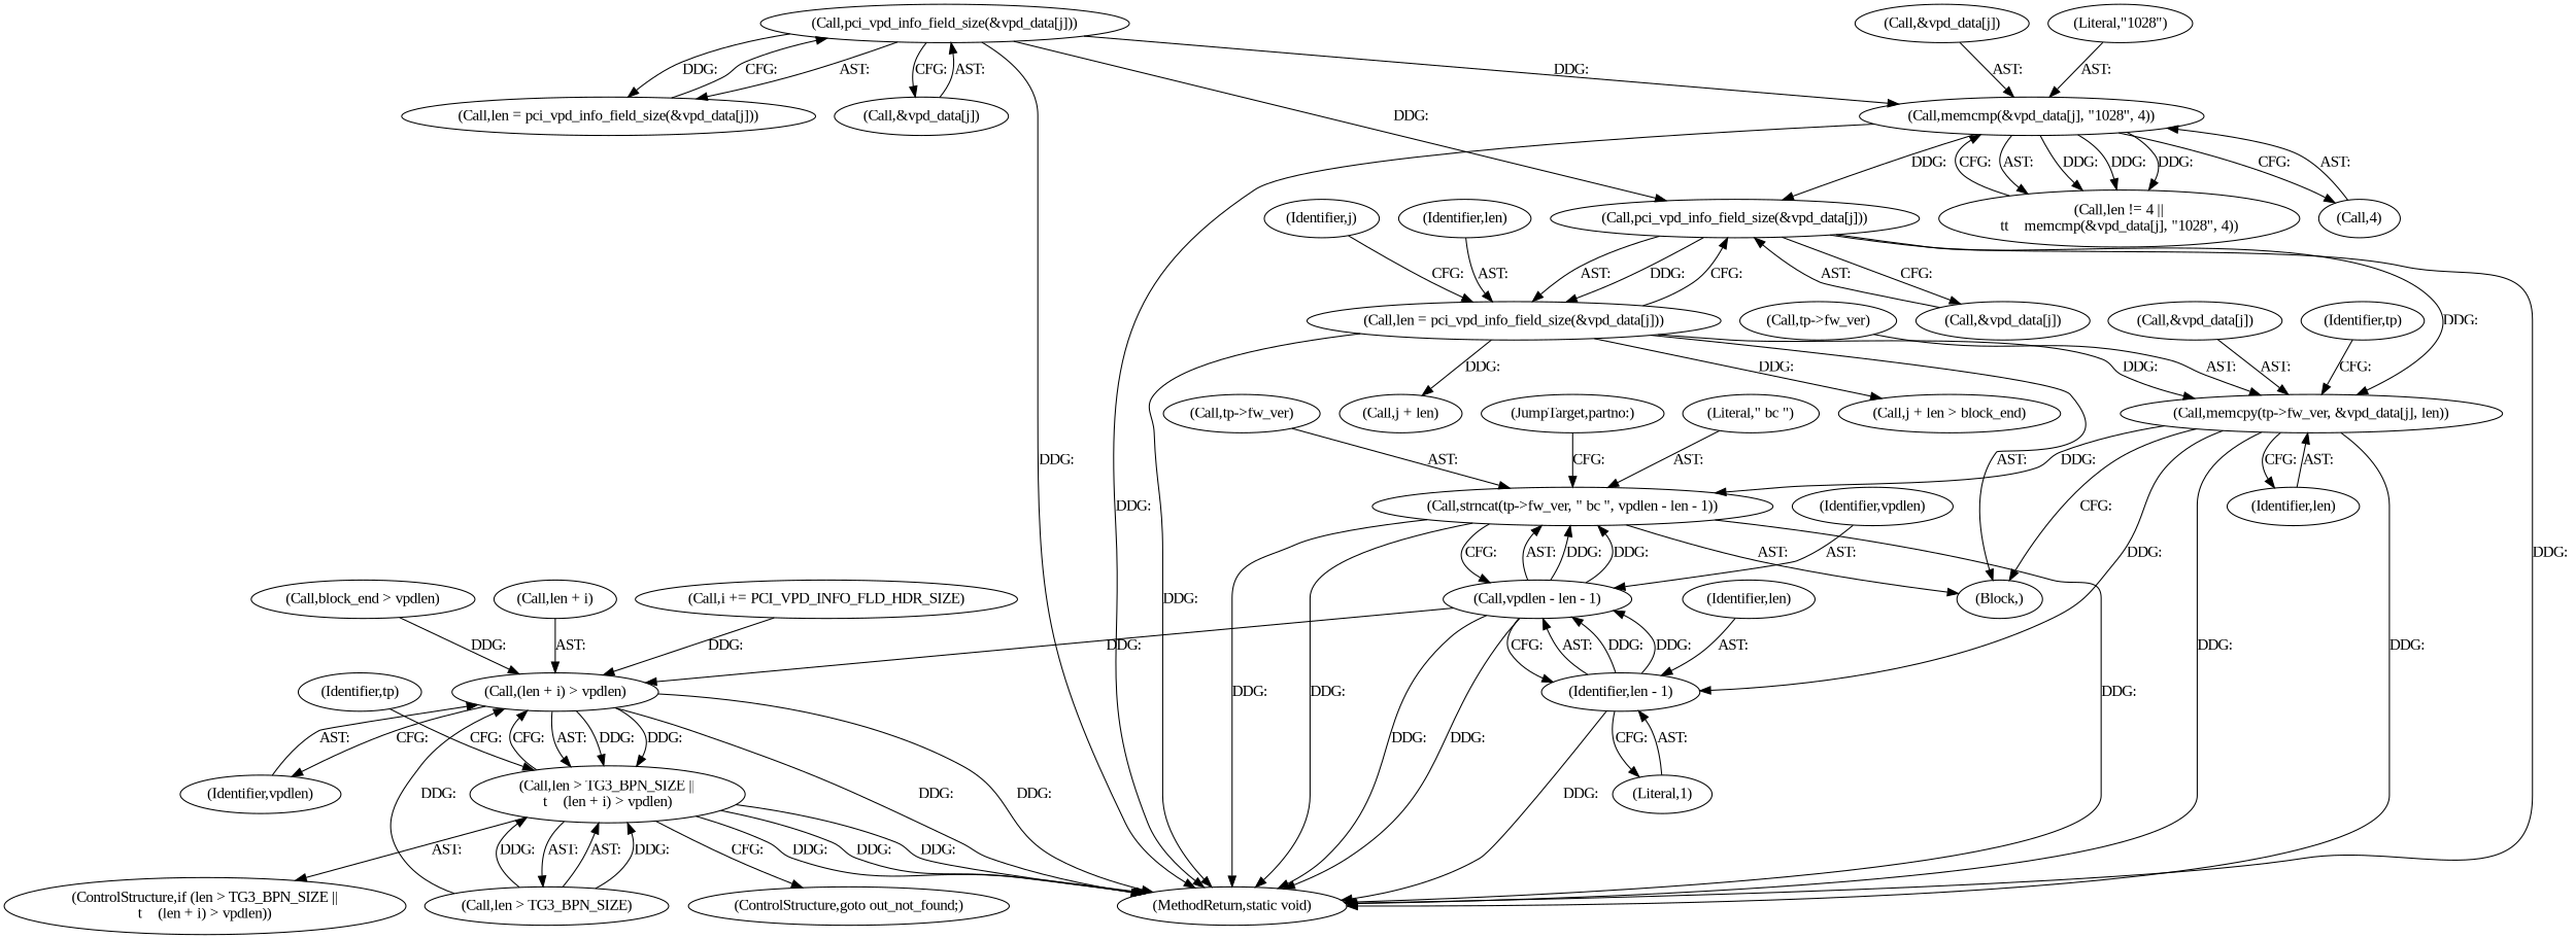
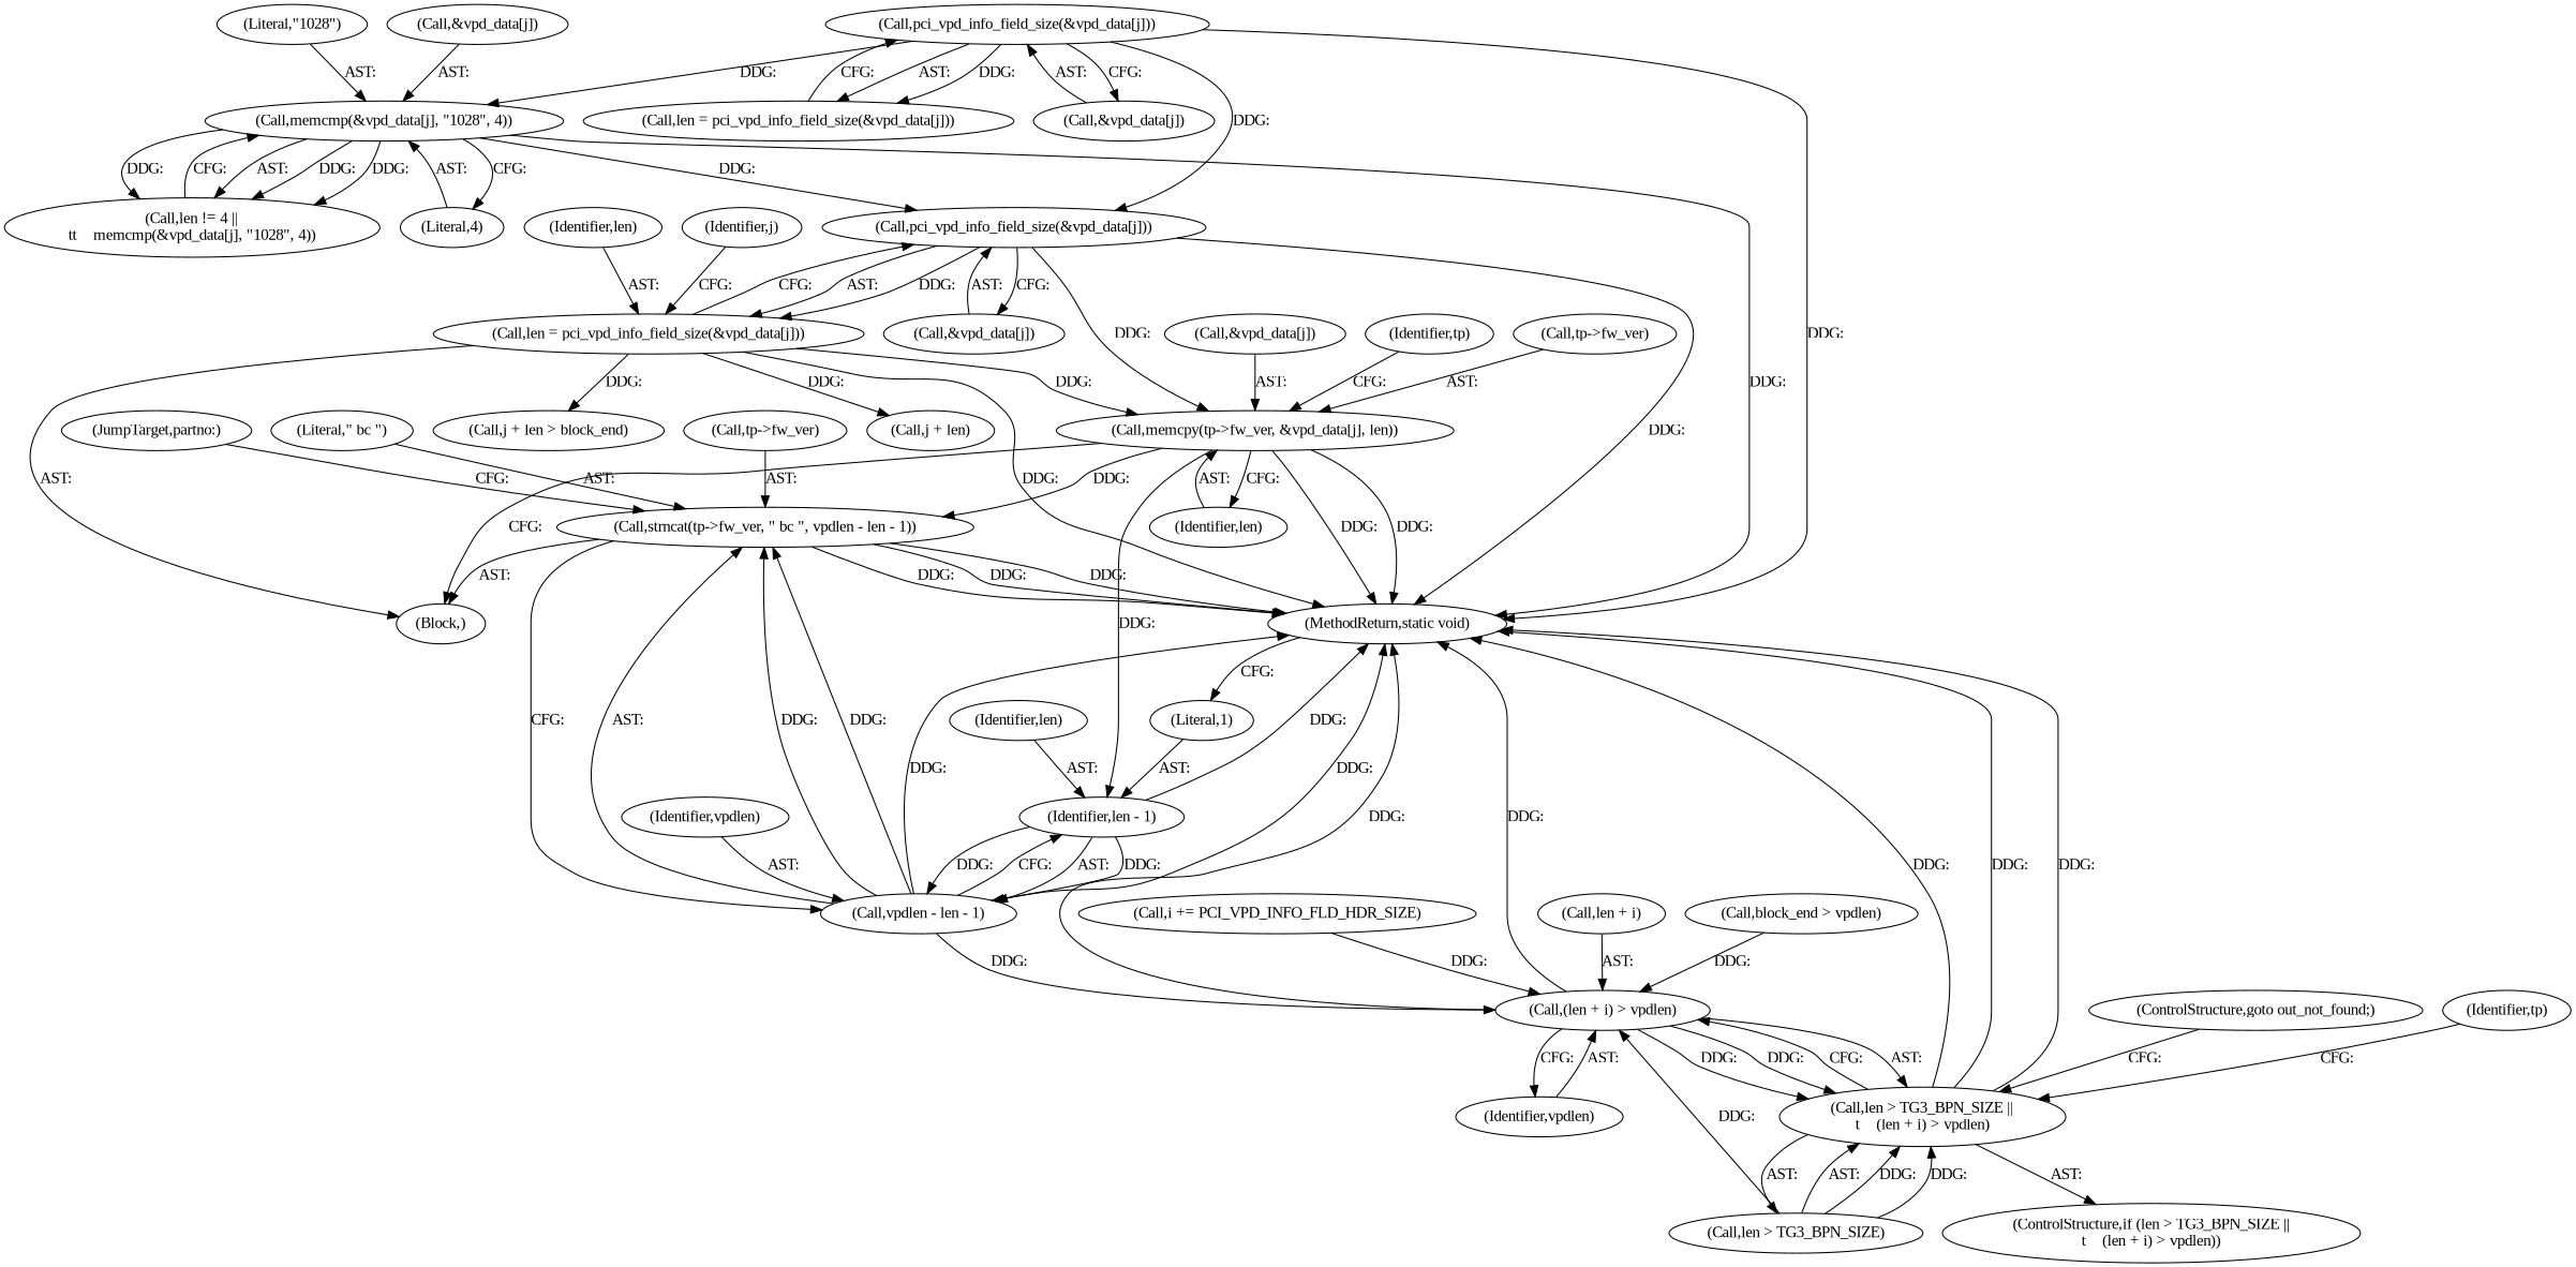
  digraph {
    fontname="Liberation Serif"
    node [fontname="Liberation Serif"]
    edge [fontname="Liberation Serif"]
    n1 [label="(Call,memcpy(tp->fw_ver, &vpd_data[j], len))"]
    n2 [label="(Call,strncat(tp->fw_ver, \" bc \", vpdlen - len - 1))"]
    n3 [label="(Identifier,len - 1)"]
    n4 [label="(Identifier,len)"]
    n5 [label="(MethodReturn,static void)"]
    n6 [label="(Block,)"]
    n7 [label="(Call,vpdlen - len - 1)"]
    n8 [label="(Literal,1)"]
    n9 [label="(Call,pci_vpd_info_field_size(&vpd_data[j]))"]
    n10 [label="(Call,len = pci_vpd_info_field_size(&vpd_data[j]))"]
    n11 [label="(Call,&vpd_data[j])"]
    n12 [label="(Call,j + len)"]
    n13 [label="(Call,j + len > block_end)"]
    n14 [label="(Call,memcmp(&vpd_data[j], \"1028\", 4))"]
    n15 [label="(Call,len != 4 ||\n\t\t    memcmp(&vpd_data[j], \"1028\", 4))"]
-   n16 [label="(Call,4)"]
+   n16 [label="(Literal,4)"]
    n17 [label="(Call,pci_vpd_info_field_size(&vpd_data[j]))"]
    n18 [label="(Call,len = pci_vpd_info_field_size(&vpd_data[j]))"]
    n19 [label="(Call,&vpd_data[j])"]
    n20 [label="(Call,(len + i) > vpdlen)"]
    n21 [label="(Call,len > TG3_BPN_SIZE ||\n\t    (len + i) > vpdlen)"]
    n22 [label="(Identifier,vpdlen)"]
    n23 [label="(ControlStructure,if (len > TG3_BPN_SIZE ||\n\t    (len + i) > vpdlen))"]
    n24 [label="(Call,len > TG3_BPN_SIZE)"]
    n25 [label="(Call,tp->fw_ver)"]
    n26 [label="(JumpTarget,partno:)"]
    n27 [label="(Literal,\" bc \")"]
    n28 [label="(Identifier,vpdlen)"]
    n29 [label="(Identifier,j)"]
    n30 [label="(Identifier,len)"]
    n31 [label="(Call,block_end > vpdlen)"]
    n32 [label="(Call,&vpd_data[j])"]
    n33 [label="(Identifier,tp)"]
    n34 [label="(Call,tp->fw_ver)"]
    n35 [label="(Identifier,len)"]
    n36 [label="(Call,len + i)"]
    n37 [label="(ControlStructure,goto out_not_found;)"]
    n38 [label="(Identifier,tp)"]
    n39 [label="(Literal,\"1028\")"]
    n40 [label="(Call,i += PCI_VPD_INFO_FLD_HDR_SIZE)"]
    n41 [label="(Call,&vpd_data[j])"]
    n1 -> n2 [label="DDG: "]
    n1 -> n3 [label="DDG: "]
    n1 -> n4 [label="CFG: "]
    n1 -> n5 [label="DDG: "]
    n1 -> n5 [label="DDG: "]
    n1 -> n6 [label="CFG: "]
    n2 -> n5 [label="DDG: "]
    n2 -> n5 [label="DDG: "]
    n2 -> n5 [label="DDG: "]
    n2 -> n6 [label="AST: "]
    n2 -> n7 [label="CFG: "]
    n3 -> n5 [label="DDG: "]
    n3 -> n7 [label="AST: "]
    n3 -> n7 [label="DDG: "]
    n3 -> n7 [label="DDG: "]
-   n3 -> n8 [label="CFG: "]
+   n5 -> n8 [label="CFG: "]
    n4 -> n1 [label="AST: "]
    n7 -> n2 [label="AST: "]
    n7 -> n2 [label="DDG: "]
    n7 -> n2 [label="DDG: "]
    n7 -> n3 [label="CFG: "]
    n7 -> n5 [label="DDG: "]
    n7 -> n5 [label="DDG: "]
    n7 -> n20 [label="DDG: "]
    n8 -> n3 [label="AST: "]
    n9 -> n1 [label="DDG: "]
    n9 -> n5 [label="DDG: "]
    n9 -> n10 [label="AST: "]
    n9 -> n10 [label="DDG: "]
    n9 -> n11 [label="CFG: "]
    n10 -> n1 [label="DDG: "]
    n10 -> n5 [label="DDG: "]
    n10 -> n6 [label="AST: "]
    n10 -> n9 [label="CFG: "]
    n10 -> n12 [label="DDG: "]
    n10 -> n13 [label="DDG: "]
    n11 -> n9 [label="AST: "]
    n14 -> n5 [label="DDG: "]
    n14 -> n9 [label="DDG: "]
    n14 -> n15 [label="AST: "]
    n14 -> n15 [label="DDG: "]
    n14 -> n15 [label="DDG: "]
    n14 -> n15 [label="DDG: "]
    n14 -> n16 [label="CFG: "]
    n15 -> n14 [label="CFG: "]
    n16 -> n14 [label="AST: "]
    n17 -> n5 [label="DDG: "]
    n17 -> n9 [label="DDG: "]
    n17 -> n14 [label="DDG: "]
    n17 -> n18 [label="AST: "]
    n17 -> n18 [label="DDG: "]
    n17 -> n19 [label="CFG: "]
    n18 -> n17 [label="CFG: "]
    n19 -> n17 [label="AST: "]
    n20 -> n5 [label="DDG: "]
    n20 -> n5 [label="DDG: "]
    n20 -> n21 [label="AST: "]
    n20 -> n21 [label="DDG: "]
    n20 -> n21 [label="DDG: "]
    n20 -> n22 [label="CFG: "]
    n21 -> n5 [label="DDG: "]
    n21 -> n5 [label="DDG: "]
    n21 -> n5 [label="DDG: "]
    n21 -> n20 [label="CFG: "]
    n21 -> n23 [label="AST: "]
    n21 -> n24 [label="AST: "]
    n22 -> n20 [label="AST: "]
    n24 -> n20 [label="DDG: "]
    n24 -> n21 [label="AST: "]
    n24 -> n21 [label="DDG: "]
    n24 -> n21 [label="DDG: "]
    n25 -> n2 [label="AST: "]
    n26 -> n2 [label="CFG: "]
    n27 -> n2 [label="AST: "]
    n28 -> n7 [label="AST: "]
    n29 -> n10 [label="CFG: "]
    n30 -> n3 [label="AST: "]
    n31 -> n20 [label="DDG: "]
    n32 -> n1 [label="AST: "]
    n33 -> n1 [label="CFG: "]
    n34 -> n1 [label="AST: "]
    n35 -> n10 [label="AST: "]
    n36 -> n20 [label="AST: "]
-   n21 -> n37 [label="CFG: "]
+   n37 -> n21 [label="CFG: "]
    n38 -> n21 [label="CFG: "]
    n39 -> n14 [label="AST: "]
    n40 -> n20 [label="DDG: "]
    n41 -> n14 [label="AST: "]
  }
